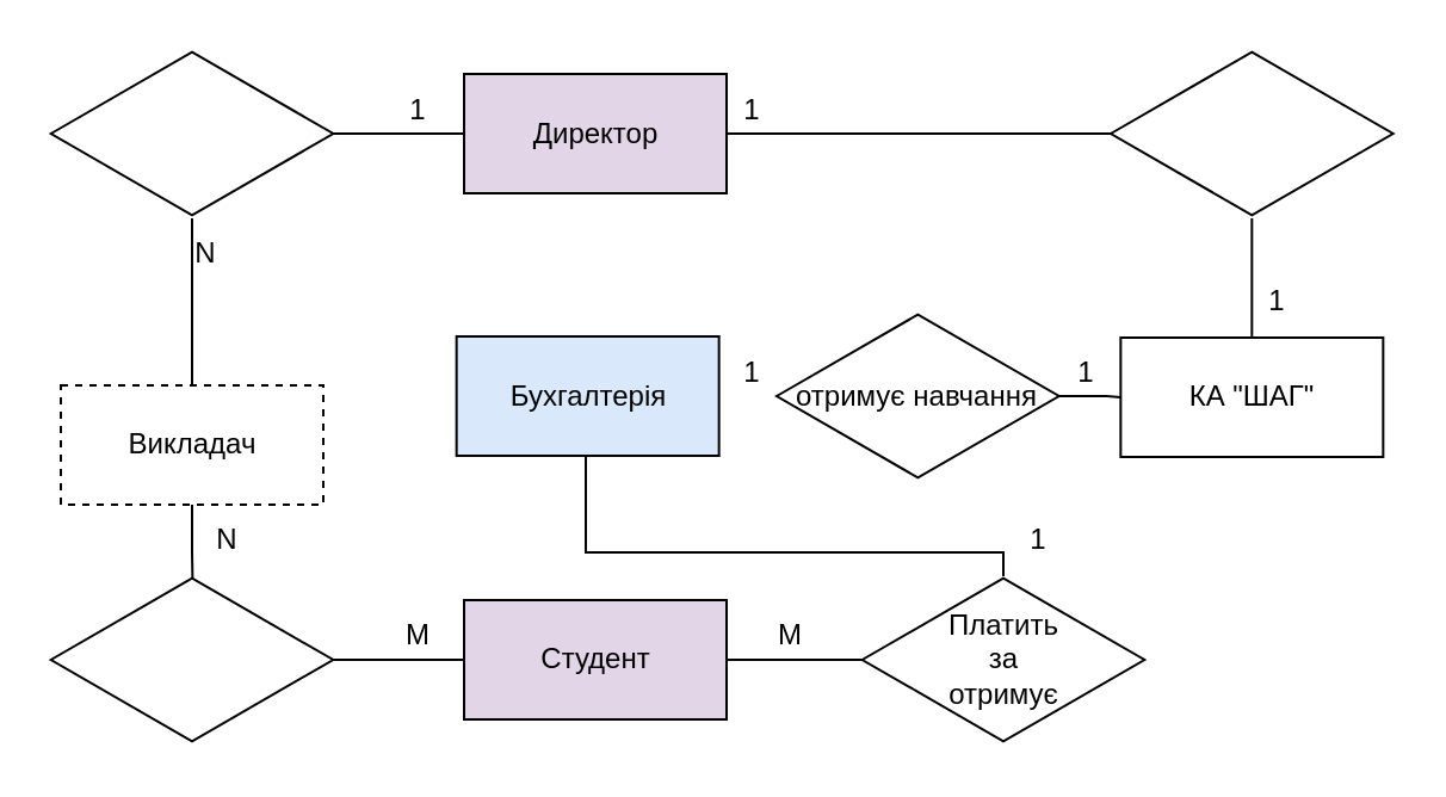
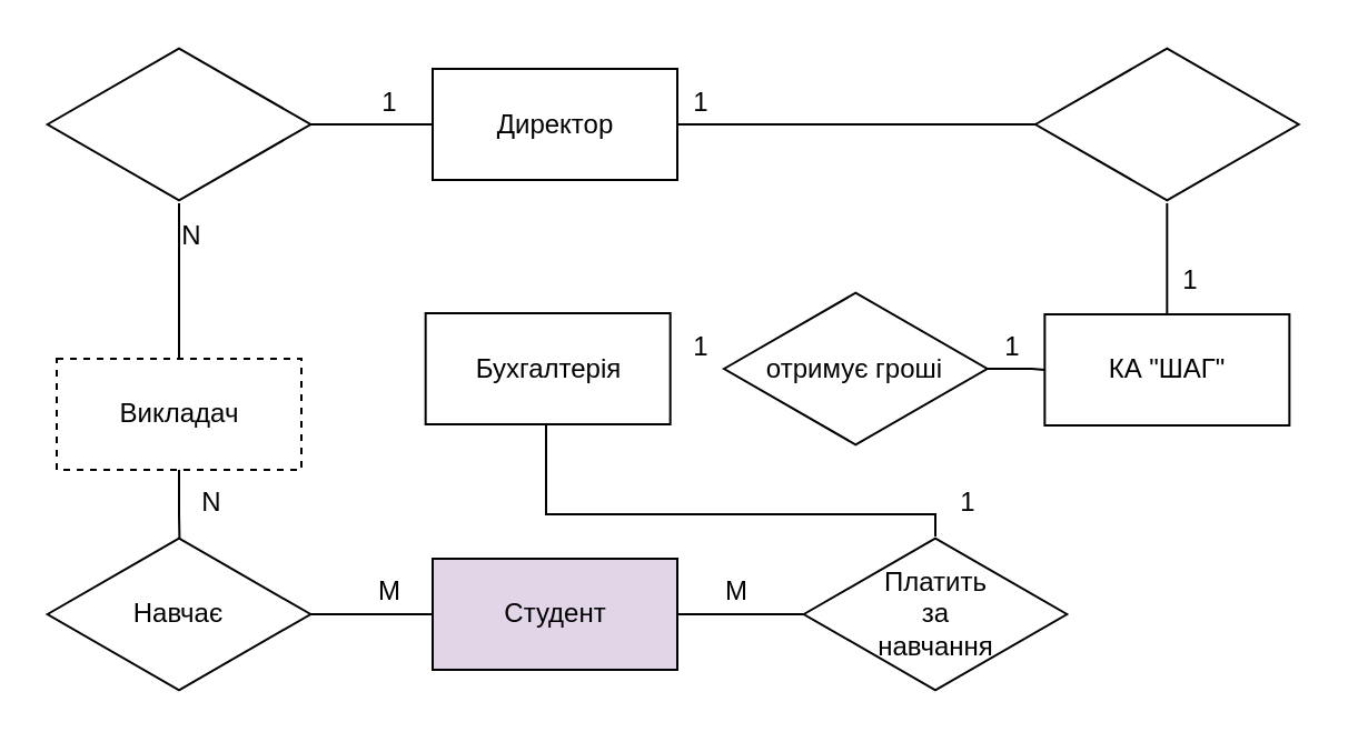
  <mxCell id="0" />
  <mxCell id="1" parent="0" />
  <mxCell id="2" style="edgeStyle=orthogonalEdgeStyle;rounded=0;orthogonalLoop=1;jettySize=auto;html=1;endArrow=none;endFill=0;" edge="1" parent="1" source="3" target="14"><mxGeometry relative="1" as="geometry" /></mxCell>
  <mxCell id="3" value="Студент" style="html=1;fillColor=#e1d5e7;" vertex="1" parent="1"><mxGeometry x="194" y="251" width="110" height="50" as="geometry" /></mxCell>
  <mxCell id="4" style="edgeStyle=orthogonalEdgeStyle;rounded=0;orthogonalLoop=1;jettySize=auto;html=1;entryX=0.502;entryY=0.042;entryDx=0;entryDy=0;entryPerimeter=0;endArrow=none;endFill=0;" edge="1" parent="1" source="5" target="13"><mxGeometry relative="1" as="geometry" /></mxCell>
  <mxCell id="5" value="Викладач" style="html=1;dashed=1;" vertex="1" parent="1"><mxGeometry x="25" y="161" width="110" height="50" as="geometry" /></mxCell>
  <mxCell id="6" style="edgeStyle=orthogonalEdgeStyle;rounded=0;orthogonalLoop=1;jettySize=auto;html=1;entryX=0.958;entryY=0.5;entryDx=0;entryDy=0;entryPerimeter=0;endArrow=none;endFill=0;" edge="1" parent="1" source="7" target="11"><mxGeometry relative="1" as="geometry" /></mxCell>
- <mxCell id="7" value="Директор" style="html=1;fillColor=#e1d5e7;" vertex="1" parent="1"><mxGeometry x="194" y="30.5" width="110" height="50" as="geometry" /></mxCell>
+ <mxCell id="7" value="Директор" style="html=1;" vertex="1" parent="1"><mxGeometry x="194" y="30.5" width="110" height="50" as="geometry" /></mxCell>
  <mxCell id="8" style="edgeStyle=orthogonalEdgeStyle;rounded=0;orthogonalLoop=1;jettySize=auto;html=1;entryX=0.5;entryY=1;entryDx=0;entryDy=0;entryPerimeter=0;endArrow=none;endFill=0;" edge="1" parent="1" source="9" target="16"><mxGeometry relative="1" as="geometry" /></mxCell>
  <mxCell id="9" value="КА &quot;ШАГ&quot;" style="html=1;" vertex="1" parent="1"><mxGeometry x="469.17" y="141" width="110" height="50" as="geometry" /></mxCell>
  <mxCell id="10" style="edgeStyle=orthogonalEdgeStyle;rounded=0;orthogonalLoop=1;jettySize=auto;html=1;endArrow=none;endFill=0;" edge="1" parent="1" source="11" target="5"><mxGeometry relative="1" as="geometry" /></mxCell>
  <mxCell id="11" value="" style="html=1;whiteSpace=wrap;aspect=fixed;shape=isoRectangle;" vertex="1" parent="1"><mxGeometry x="20.84" y="20" width="118.33" height="71" as="geometry" /></mxCell>
  <mxCell id="12" style="edgeStyle=orthogonalEdgeStyle;rounded=0;orthogonalLoop=1;jettySize=auto;html=1;endArrow=none;endFill=0;" edge="1" parent="1" source="13" target="3"><mxGeometry relative="1" as="geometry" /></mxCell>
  <mxCell id="13" value="" style="html=1;whiteSpace=wrap;aspect=fixed;shape=isoRectangle;" vertex="1" parent="1"><mxGeometry x="20.83" y="240.5" width="118.33" height="71" as="geometry" /></mxCell>
  <mxCell id="14" value="" style="html=1;whiteSpace=wrap;aspect=fixed;shape=isoRectangle;" vertex="1" parent="1"><mxGeometry x="360.83" y="240.5" width="118.33" height="71" as="geometry" /></mxCell>
  <mxCell id="15" style="edgeStyle=orthogonalEdgeStyle;rounded=0;orthogonalLoop=1;jettySize=auto;html=1;entryX=1;entryY=0.5;entryDx=0;entryDy=0;endArrow=none;endFill=0;" edge="1" parent="1" source="16" target="7"><mxGeometry relative="1" as="geometry" /></mxCell>
  <mxCell id="16" value="" style="html=1;whiteSpace=wrap;aspect=fixed;shape=isoRectangle;" vertex="1" parent="1"><mxGeometry x="465" y="20" width="118.33" height="71" as="geometry" /></mxCell>
- <mxCell id="18" value="Платить за отримує" style="text;html=1;strokeColor=none;fillColor=none;align=center;verticalAlign=middle;whiteSpace=wrap;rounded=0;" vertex="1" parent="1"><mxGeometry x="407.5" y="271" width="25" height="10" as="geometry" /></mxCell>
+ <mxCell id="17" value="Навчає" style="text;html=1;strokeColor=none;fillColor=none;align=center;verticalAlign=middle;whiteSpace=wrap;rounded=0;" vertex="1" parent="1"><mxGeometry x="52" y="266" width="56" height="20" as="geometry" /></mxCell>
+ <mxCell id="18" value="Платить за навчання" style="text;html=1;strokeColor=none;fillColor=none;align=center;verticalAlign=middle;whiteSpace=wrap;rounded=0;" vertex="1" parent="1"><mxGeometry x="407.5" y="271" width="25" height="10" as="geometry" /></mxCell>
  <mxCell id="19" value="1" style="text;html=1;strokeColor=none;fillColor=none;align=center;verticalAlign=middle;whiteSpace=wrap;rounded=0;" vertex="1" parent="1"><mxGeometry x="145" y="30.5" width="60" height="30" as="geometry" /></mxCell>
  <mxCell id="20" style="edgeStyle=orthogonalEdgeStyle;rounded=0;orthogonalLoop=1;jettySize=auto;html=1;exitX=0.25;exitY=1;exitDx=0;exitDy=0;endArrow=none;endFill=0;" edge="1" parent="1" source="21"><mxGeometry relative="1" as="geometry"><mxPoint x="245" y="191" as="targetPoint" /><Array as="points"><mxPoint x="420" y="231" /><mxPoint x="245" y="231" /></Array></mxGeometry></mxCell>
  <mxCell id="21" value="1" style="text;html=1;strokeColor=none;fillColor=none;align=center;verticalAlign=middle;whiteSpace=wrap;rounded=0;" vertex="1" parent="1"><mxGeometry x="405" y="211" width="60" height="30" as="geometry" /></mxCell>
  <mxCell id="22" value="N" style="text;html=1;strokeColor=none;fillColor=none;align=center;verticalAlign=middle;whiteSpace=wrap;rounded=0;" vertex="1" parent="1"><mxGeometry x="56.25" y="91" width="60" height="30" as="geometry" /></mxCell>
  <mxCell id="23" value="M" style="text;html=1;strokeColor=none;fillColor=none;align=center;verticalAlign=middle;whiteSpace=wrap;rounded=0;" vertex="1" parent="1"><mxGeometry x="145" y="251" width="60" height="30" as="geometry" /></mxCell>
  <mxCell id="24" value="N" style="text;html=1;strokeColor=none;fillColor=none;align=center;verticalAlign=middle;whiteSpace=wrap;rounded=0;" vertex="1" parent="1"><mxGeometry x="65" y="211" width="60" height="30" as="geometry" /></mxCell>
  <mxCell id="25" value="M" style="text;html=1;strokeColor=none;fillColor=none;align=center;verticalAlign=middle;whiteSpace=wrap;rounded=0;" vertex="1" parent="1"><mxGeometry x="300.83" y="251" width="60" height="30" as="geometry" /></mxCell>
  <mxCell id="26" value="1" style="text;html=1;strokeColor=none;fillColor=none;align=center;verticalAlign=middle;whiteSpace=wrap;rounded=0;" vertex="1" parent="1"><mxGeometry x="285" y="30.5" width="60" height="30" as="geometry" /></mxCell>
  <mxCell id="27" value="1" style="text;html=1;strokeColor=none;fillColor=none;align=center;verticalAlign=middle;whiteSpace=wrap;rounded=0;" vertex="1" parent="1"><mxGeometry x="505" y="111" width="60" height="30" as="geometry" /></mxCell>
- <mxCell id="28" value="Бухгалтерія" style="html=1;fillColor=#dae8fc;" vertex="1" parent="1"><mxGeometry x="190.83" y="140.5" width="110" height="50" as="geometry" /></mxCell>
+ <mxCell id="28" value="Бухгалтерія" style="html=1;" vertex="1" parent="1"><mxGeometry x="190.83" y="140.5" width="110" height="50" as="geometry" /></mxCell>
  <mxCell id="29" style="edgeStyle=orthogonalEdgeStyle;rounded=0;orthogonalLoop=1;jettySize=auto;html=1;entryX=0;entryY=0.5;entryDx=0;entryDy=0;endArrow=none;endFill=0;" edge="1" parent="1" source="30" target="9"><mxGeometry relative="1" as="geometry" /></mxCell>
- <mxCell id="30" value="отримує навчання" style="html=1;whiteSpace=wrap;aspect=fixed;shape=isoRectangle;" vertex="1" parent="1"><mxGeometry x="325" y="130" width="118.33" height="71" as="geometry" /></mxCell>
+ <mxCell id="30" value="отримує гроші" style="html=1;whiteSpace=wrap;aspect=fixed;shape=isoRectangle;" vertex="1" parent="1"><mxGeometry x="325" y="130" width="118.33" height="71" as="geometry" /></mxCell>
  <mxCell id="31" value="1" style="text;html=1;strokeColor=none;fillColor=none;align=center;verticalAlign=middle;whiteSpace=wrap;rounded=0;" vertex="1" parent="1"><mxGeometry x="285" y="140.5" width="60" height="30" as="geometry" /></mxCell>
  <mxCell id="32" value="1" style="text;html=1;strokeColor=none;fillColor=none;align=center;verticalAlign=middle;whiteSpace=wrap;rounded=0;" vertex="1" parent="1"><mxGeometry x="425" y="141" width="60" height="30" as="geometry" /></mxCell>
